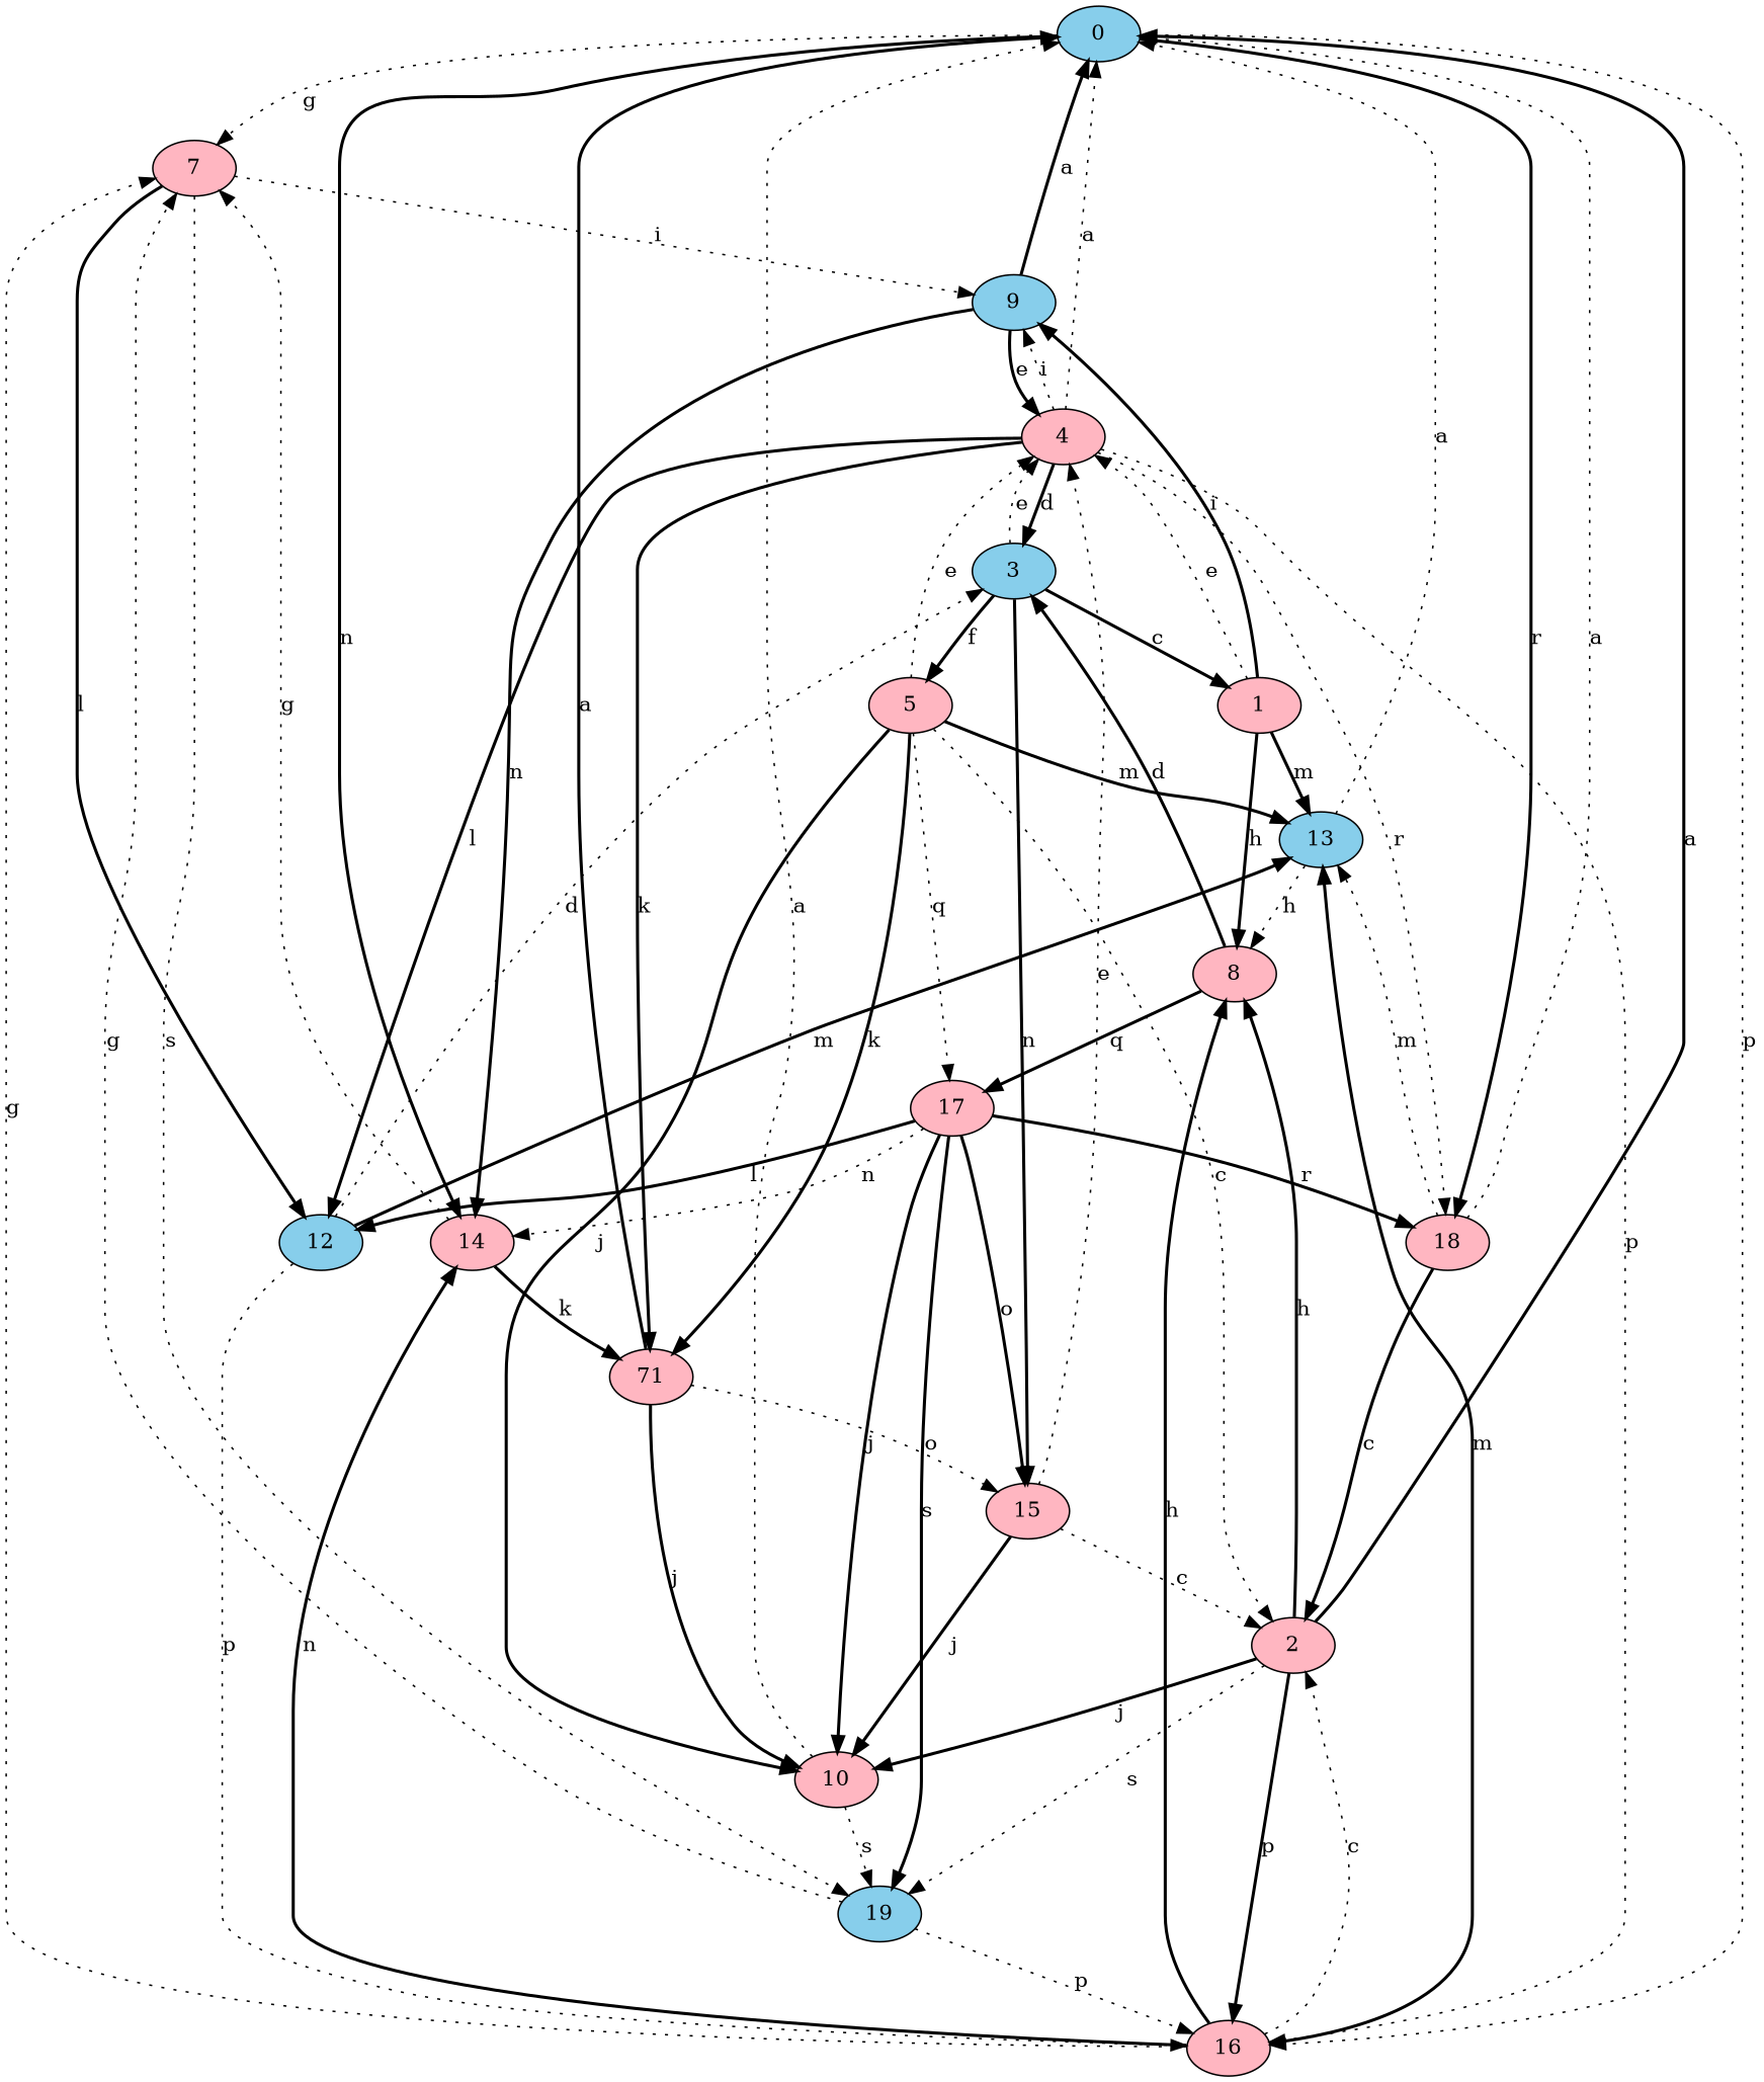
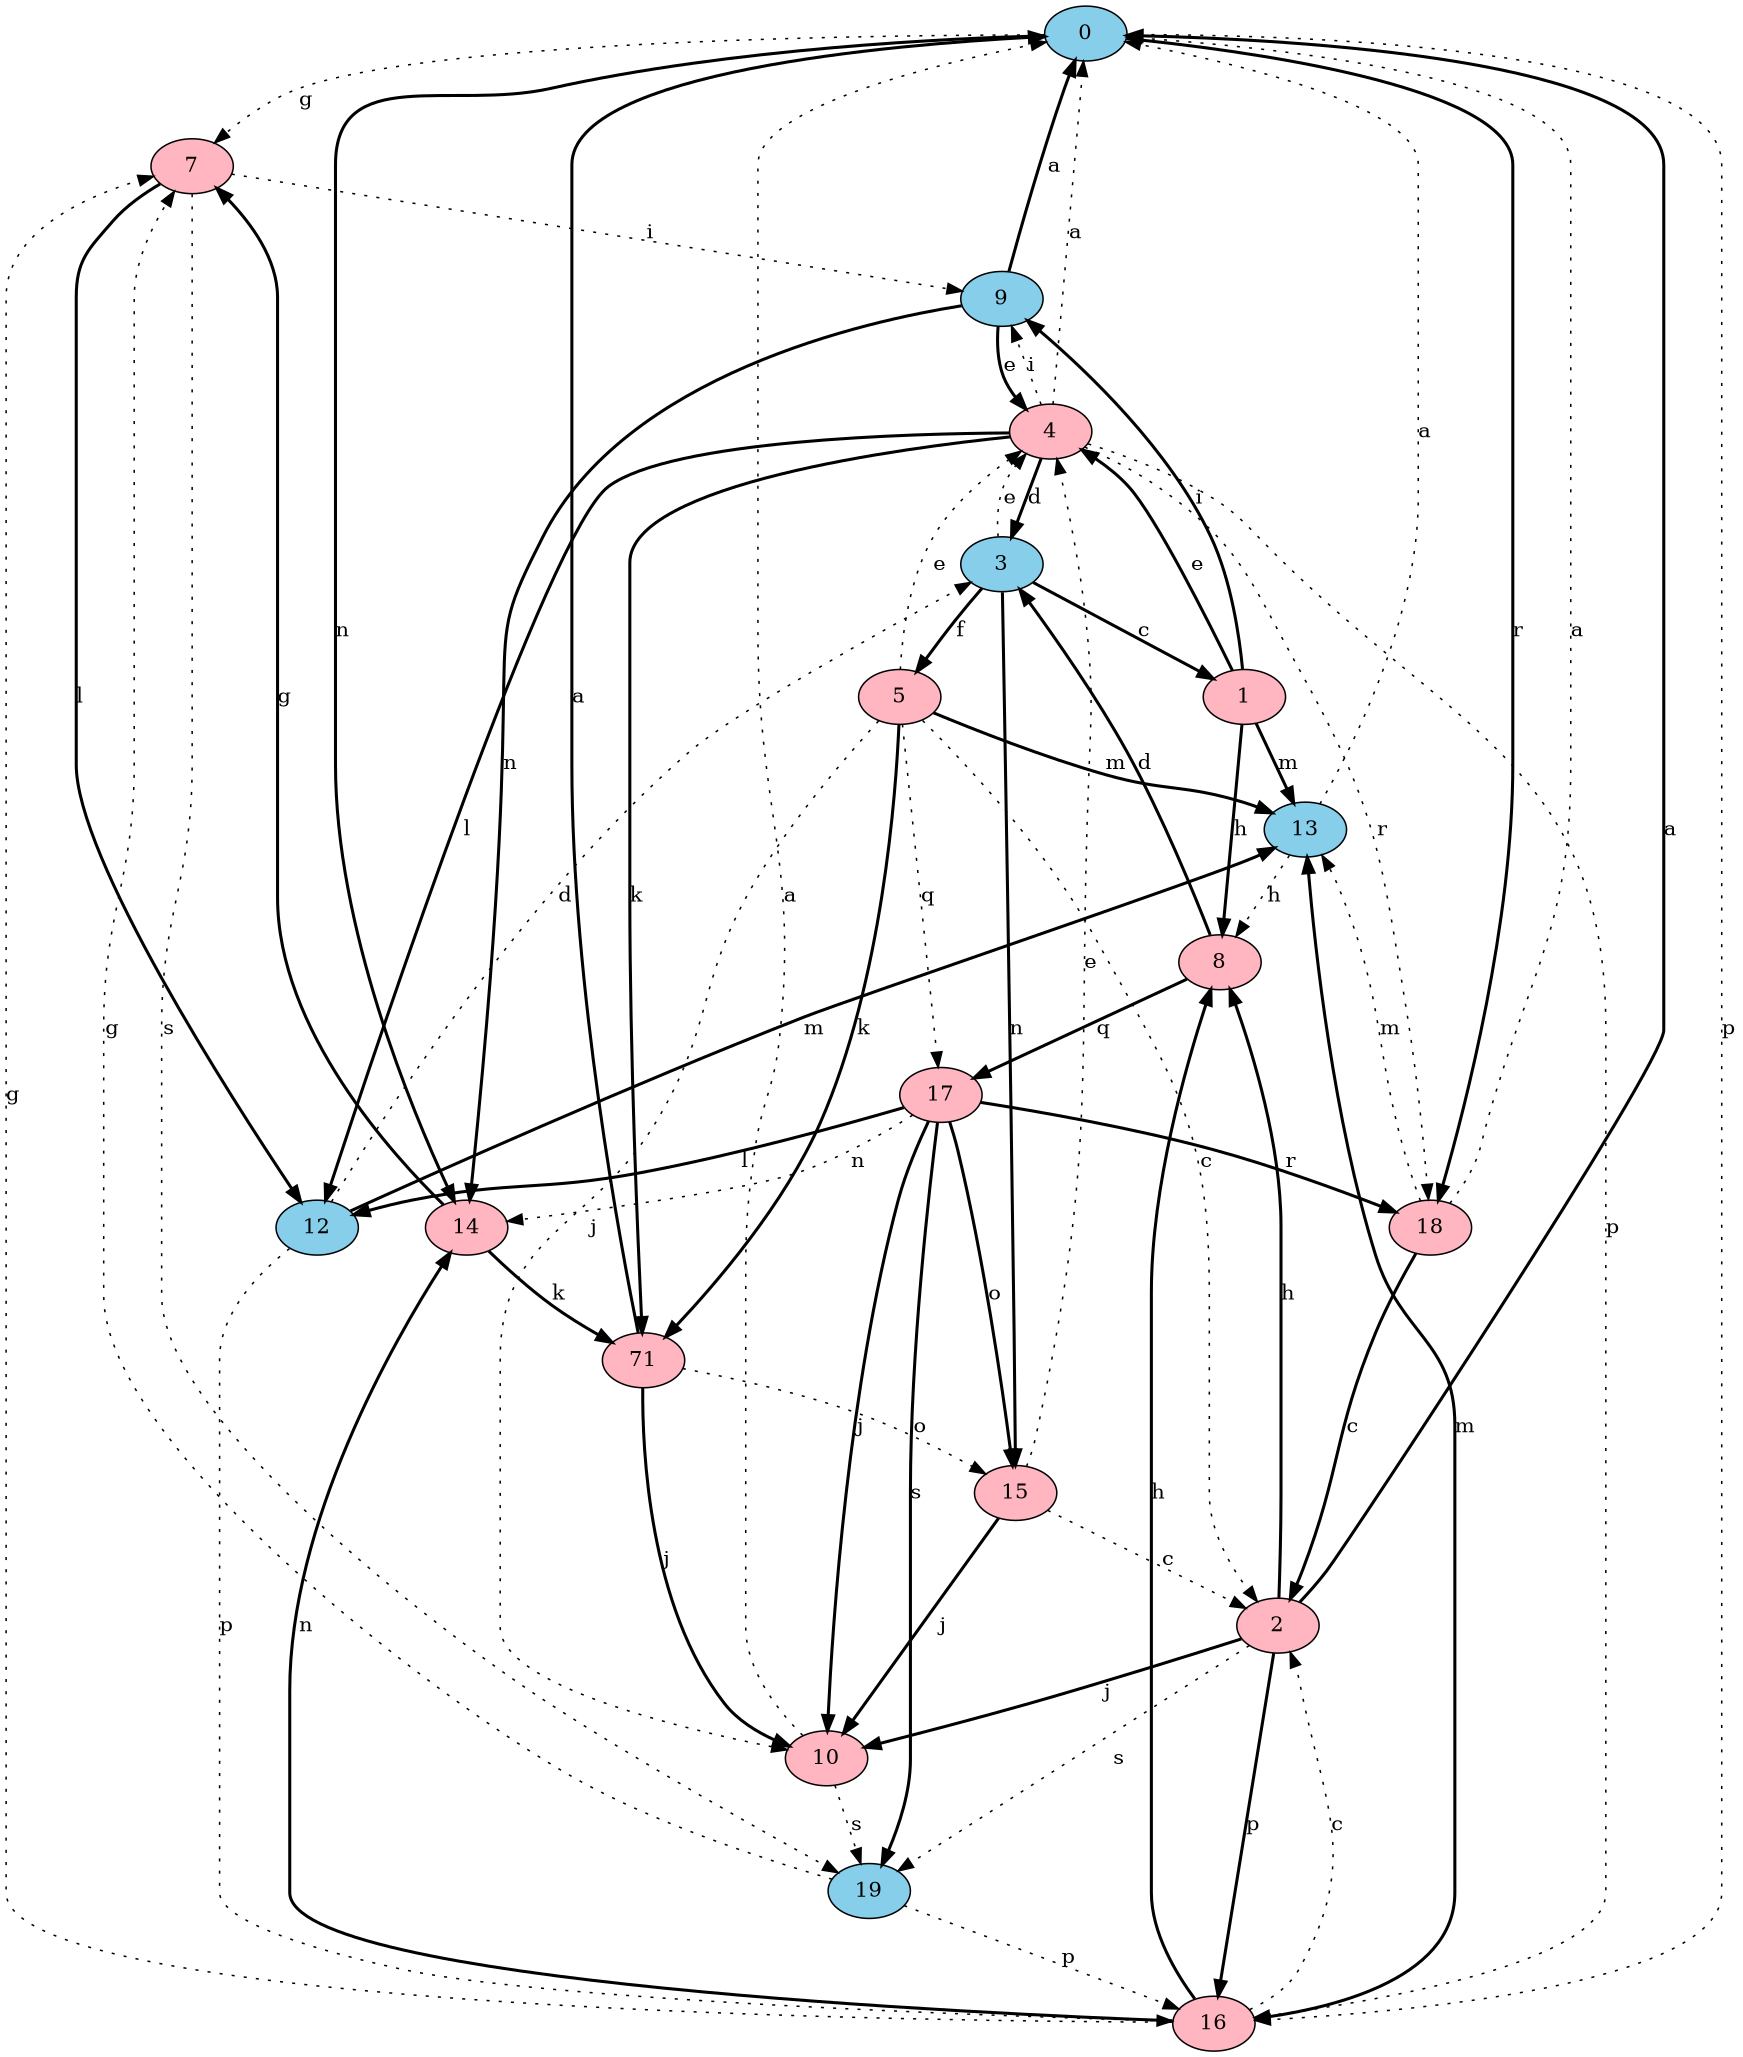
  strict digraph {
    fontname="DejaVu Serif"
    node [fillcolor=lightpink fontname="DejaVu Serif" style=filled]
    edge [fontname="DejaVu Serif" style=bold]
    0 [fillcolor=skyblue]
    7
    14
    16
    18
    9 [fillcolor=skyblue]
    19 [fillcolor=skyblue]
    12 [fillcolor=skyblue]
    n9 [label=71]
    8
    13 [fillcolor=skyblue]
    2
    1
    4
    3 [fillcolor=skyblue]
    17
    10
    5
    15
    0 -> 7 [label=g style=dotted]
    0 -> 14 [label=n]
    0 -> 16 [label=p style=dotted]
    0 -> 18 [label=r]
    7 -> 9 [label=i style=dotted]
    7 -> 19 [label=s style=dotted]
    7 -> 12 [label=l]
-   14 -> 7 [label=g style=dotted]
+   14 -> 7 [label=g]
    14 -> n9 [label=k]
    16 -> 7 [label=g style=dotted]
    16 -> 14 [label=n]
    16 -> 8 [label=h]
    16 -> 13 [label=m]
    16 -> 2 [label=c style=dotted]
    18 -> 0 [label=a style=dotted]
    18 -> 13 [label=m style=dotted]
    18 -> 2 [label=c]
    9 -> 0 [label=a]
    9 -> 14 [label=n]
    9 -> 4 [label=e]
    19 -> 7 [label=g style=dotted]
    19 -> 16 [label=p style=dotted]
    12 -> 16 [label=p style=dotted]
    12 -> 13 [label=m]
    12 -> 3 [label=d style=dotted]
    n9 -> 0 [label=a]
    n9 -> 10 [label=j]
    n9 -> 15 [label=o style=dotted]
    8 -> 3 [label=d]
    8 -> 17 [label=q]
    13 -> 0 [label=a style=dotted]
    13 -> 8 [label=h style=dotted]
    2 -> 0 [label=a]
    2 -> 16 [label=p]
    2 -> 19 [label=s style=dotted]
    2 -> 8 [label=h]
    2 -> 10 [label=j]
    1 -> 9 [label=i]
    1 -> 8 [label=h]
    1 -> 13 [label=m]
-   1 -> 4 [label=e style=dotted]
+   1 -> 4 [label=e]
    4 -> 0 [label=a style=dotted]
    4 -> 16 [label=p style=dotted]
    4 -> 18 [label=r style=dotted]
    4 -> 9 [label=i style=dotted]
    4 -> 12 [label=l]
    4 -> n9 [label=k]
    4 -> 3 [label=d]
    3 -> 1 [label=c]
    3 -> 4 [label=e style=dotted]
    3 -> 5 [label=f]
    3 -> 15 [label=n]
    17 -> 14 [label=n style=dotted]
    17 -> 18 [label=r]
    17 -> 19 [label=s]
    17 -> 12 [label=l]
    17 -> 10 [label=j]
    17 -> 15 [label=o]
    10 -> 0 [label=a style=dotted]
    10 -> 19 [label=s style=dotted]
    5 -> n9 [label=k]
    5 -> 13 [label=m]
    5 -> 2 [label=c style=dotted]
    5 -> 4 [label=e style=dotted]
    5 -> 17 [label=q style=dotted]
-   5 -> 10 [label=j]
+   5 -> 10 [label=j style=dotted]
    15 -> 2 [label=c style=dotted]
    15 -> 4 [label=e style=dotted]
    15 -> 10 [label=j]
  }
